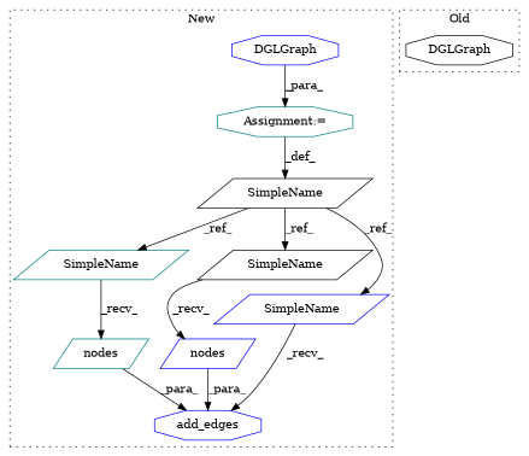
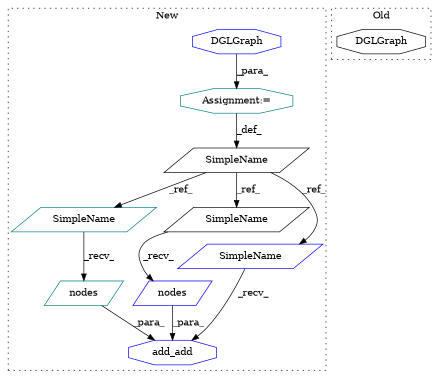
  digraph {
    node [a=32 l=1 shape=parallelogram color=blue]
    n1 [l="9,1" label=DGLGraph s="1959,1969" shape=octagon]
    n2 [a=7 label="Assignment:=" s=1958 shape=octagon color=teal]
    n3 [l=7 label=nodes s=1990]
-   n4 [l="10,1" label=add_edges s="1978,2007" shape=octagon]
+   n4 [l="10,1" label=add_add s="1978,2007" shape=octagon]
    n5 [l=7 label=nodes s=2000 color=teal]
    n6 [a=42 label=SimpleName s=1957 color=black]
    n7 [a=42 label=SimpleName s=1998 color=teal]
    n8 [a=42 label=SimpleName s=1988 color=black]
    n9 [a=42 label=SimpleName s=1976]
    n10 [l="9,1" label=DGLGraph s="1896,1915" shape=octagon color=black]
    subgraph cluster_1 {
      label=New
      style=dotted
      n1
      n2
      n3
      n4
      n5
      n6
      n7
      n8
      n9
    }
    subgraph cluster_2 {
      label=Old
      style=dotted
      n10
    }
    n1 -> n2 [label=_para_]
    n2 -> n6 [label=_def_]
    n3 -> n4 [label=_para_]
    n5 -> n4 [label=_para_]
    n6 -> n7 [label=_ref_]
    n6 -> n8 [label=_ref_]
    n6 -> n9 [label=_ref_]
    n7 -> n5 [label=_recv_]
    n8 -> n3 [label=_recv_]
    n9 -> n4 [label=_recv_]
  }
